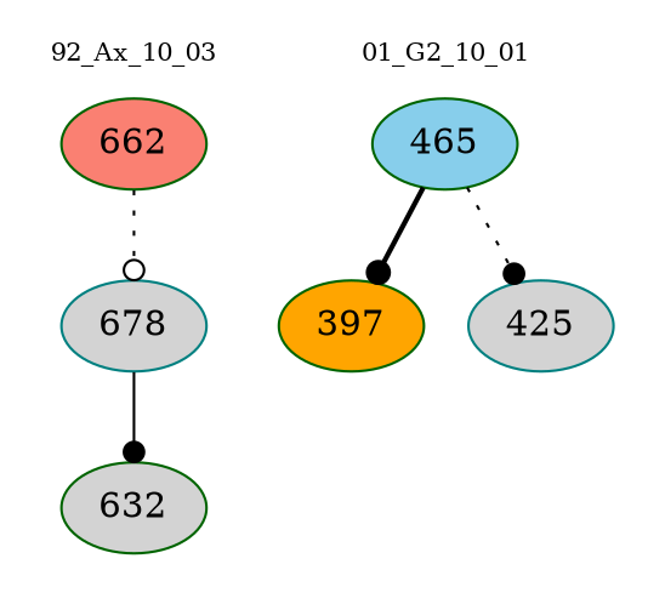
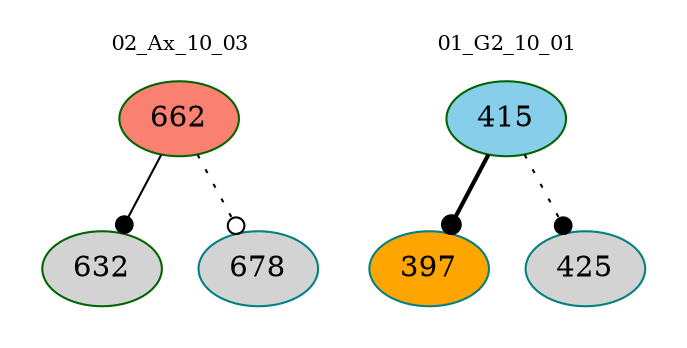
  digraph {
    node [color=darkgreen fillcolor=lightgrey style=filled]
    edge [arrowhead=dot color=black style=dotted]
    n1 [fillcolor=salmon label=662]
    n2 [label=632]
    n3 [color=teal label=678]
-   n4 [fillcolor=skyblue label=465]
-   n5 [fillcolor=orange label=397]
+   n4 [fillcolor=skyblue label=415]
+   n5 [color=teal fillcolor=orange label=397]
    n6 [color=teal label=425]
    subgraph cluster_1 {
      color=white
      fontsize=10
-     label="92_Ax_10_03"
+     label="02_Ax_10_03"
      n1
      n2
      n3
    }
    subgraph cluster_2 {
      color=white
      fontsize=10
      label="01_G2_10_01"
      n4
      n5
      n6
    }
-   n3 -> n2 [style=solid]
+   n1 -> n2 [style=solid]
    n1 -> n3 [arrowhead=odot]
    n4 -> n5 [style=bold]
    n4 -> n6
  }
